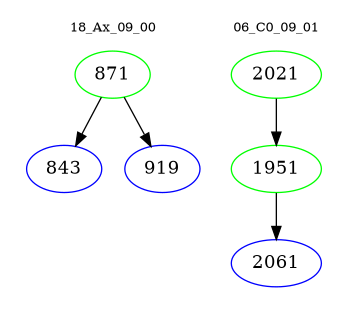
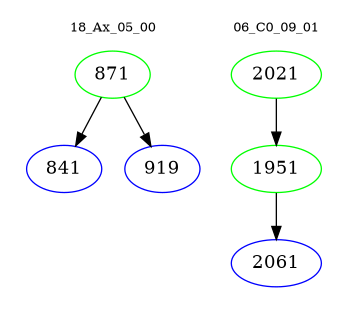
  digraph {
    node [color=green]
    edge [color=black]
    n1 [label=871]
-   n2 [color=blue label=843]
+   n2 [color=blue label=841]
    n3 [color=blue label=919]
    n4 [label=2021]
    n5 [label=1951]
    n6 [color=blue label=2061]
    subgraph cluster_1 {
      color=white
      fontsize=10
-     label="18_Ax_09_00"
+     label="18_Ax_05_00"
      n1
      n2
      n3
    }
    subgraph cluster_2 {
      color=white
      fontsize=10
      label="06_C0_09_01"
      n4
      n5
      n6
    }
    n1 -> n2
    n1 -> n3
    n4 -> n5
    n5 -> n6
  }
